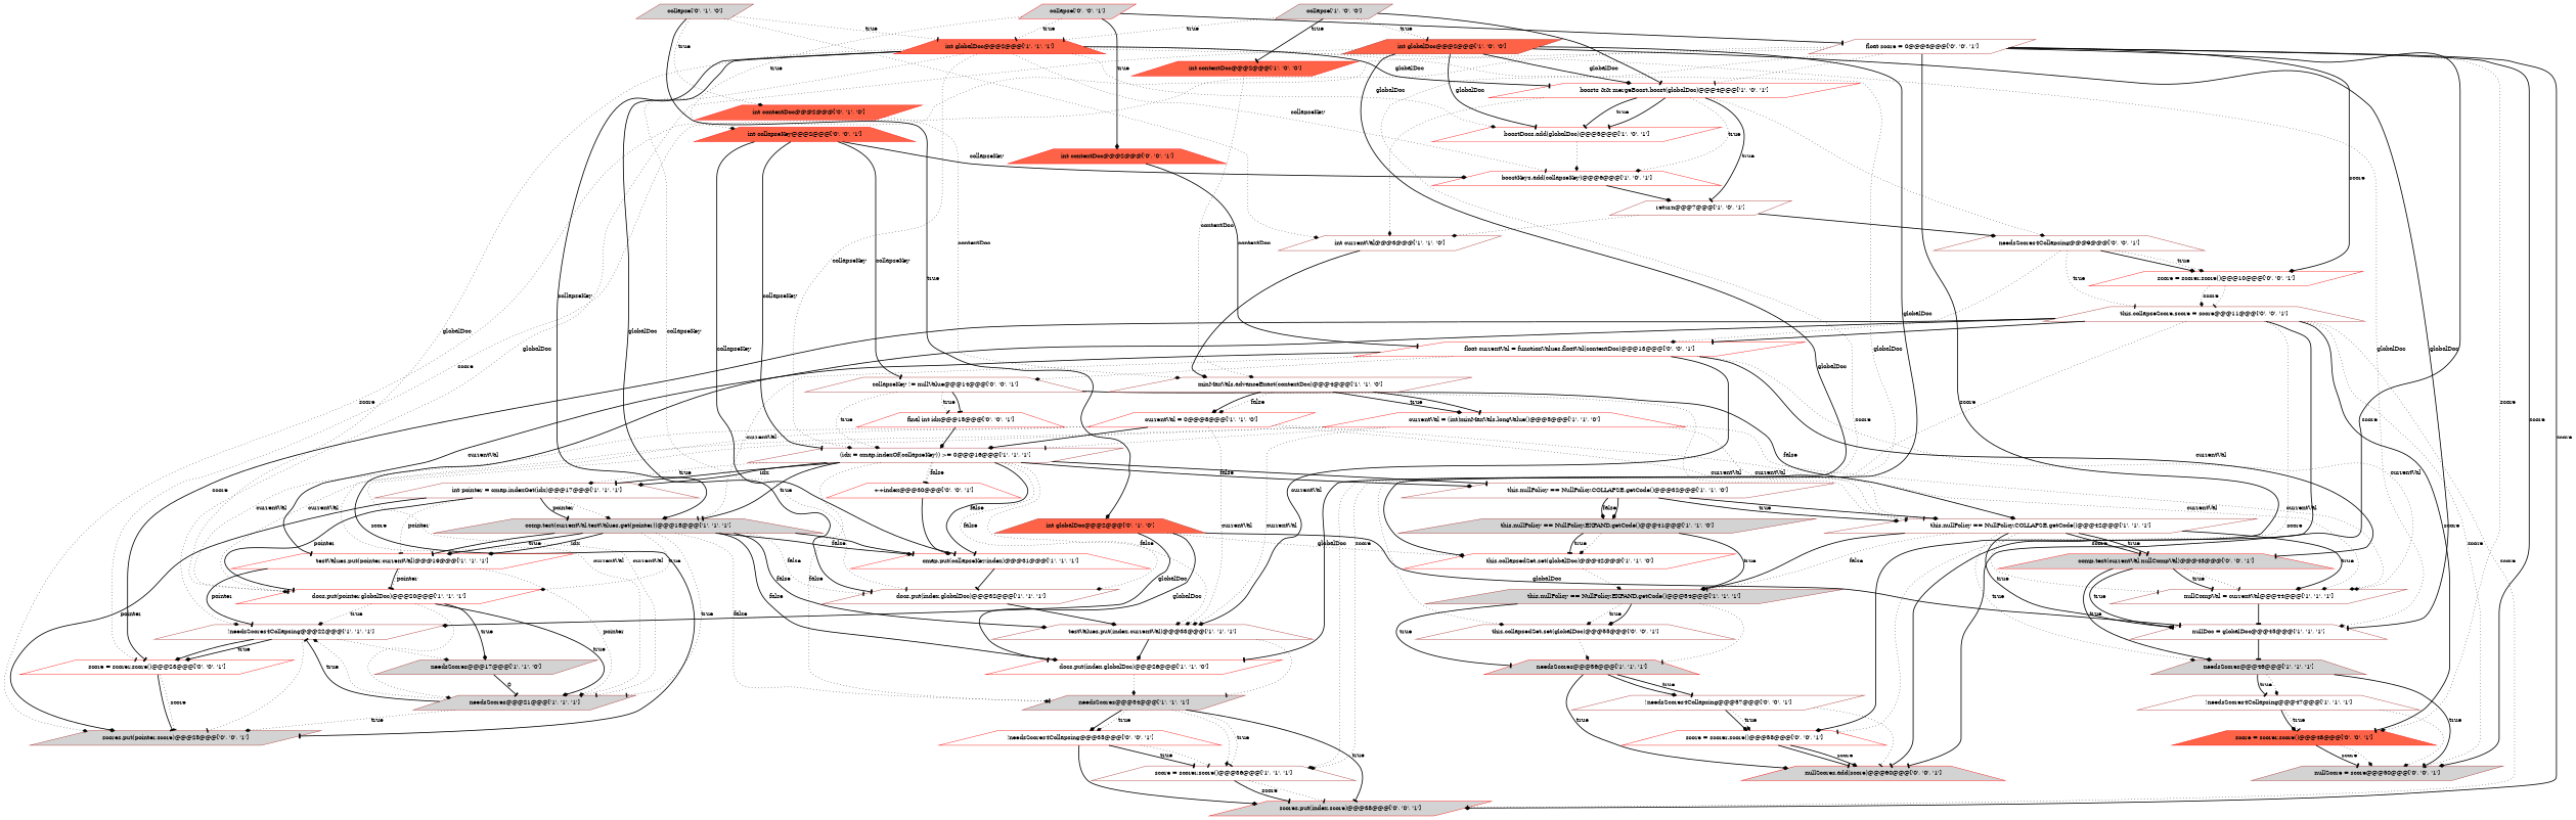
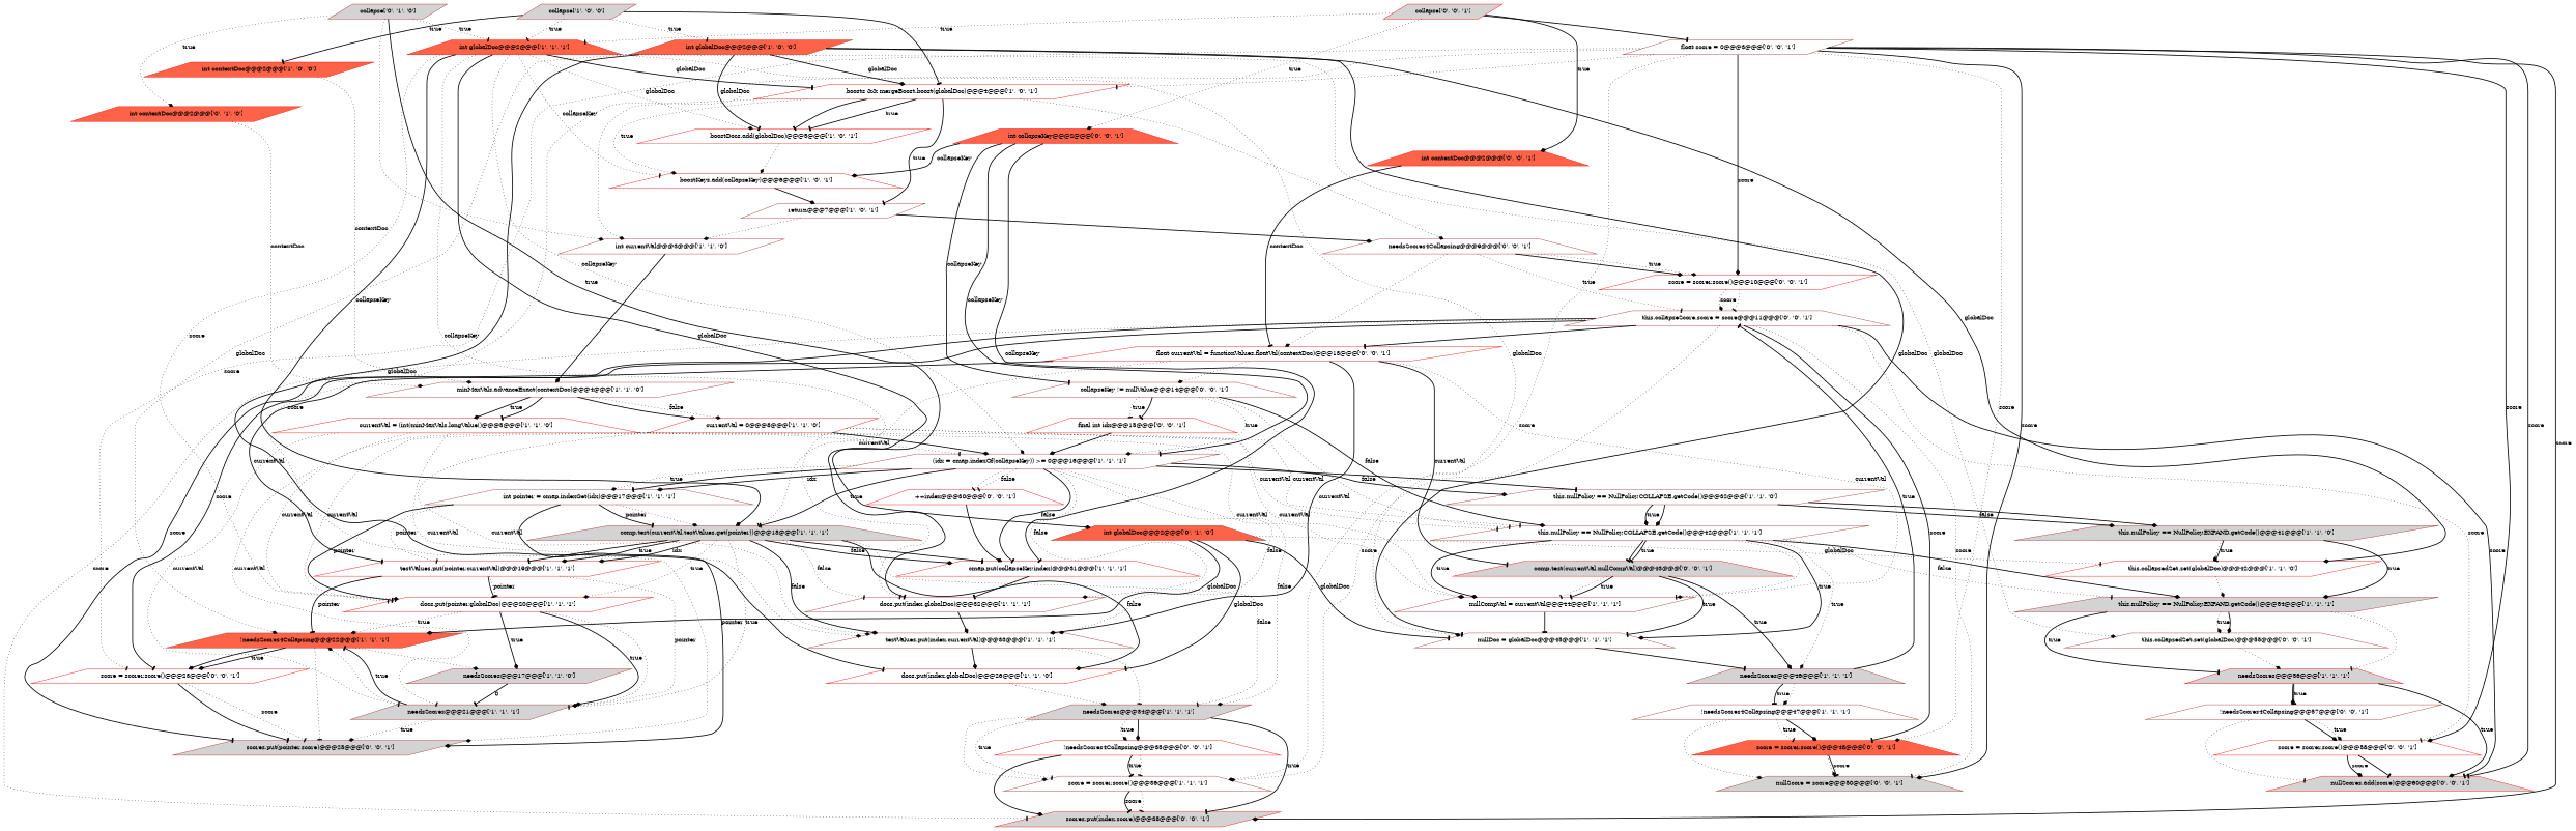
  digraph {
    node [color=brown fillcolor=white shape=parallelogram style=filled]
    edge [arrowhead=diamond style=bold]
    n1 [label="this.collapseScore.score = score@@@11@@@['0', '0', '1']" shape=trapezium]
    n2 [color=red fillcolor=lightgray label="scores.put(index,score)@@@38@@@['0', '0', '1']"]
    n3 [color=red fillcolor=lightgray label="nullScores.add(score)@@@60@@@['0', '0', '1']" shape=trapezium]
-   n4 [fillcolor=lightgray label="nullScore = score@@@50@@@['0', '0', '1']"]
+   n4 [fillcolor=lightgray label="nullScore = score@@@50@@@['0', '0', '1']" shape=trapezium]
    n5 [color=red fillcolor=tomato label="score = scorer.score()@@@48@@@['0', '0', '1']" shape=trapezium]
    n6 [fillcolor=lightgray label="scores.put(pointer,score)@@@25@@@['0', '0', '1']"]
    n7 [color=red label="float currentVal = functionValues.floatVal(contextDoc)@@@13@@@['0', '0', '1']"]
    n8 [color=red label="score = scorer.score()@@@58@@@['0', '0', '1']" shape=trapezium]
    n9 [label="score = scorer.score()@@@36@@@['1', '1', '1']" shape=trapezium]
    n10 [color=red label="score = scorer.score()@@@23@@@['0', '0', '1']"]
    n11 [color=red fillcolor=lightgray label="comp.test(currentVal,nullCompVal)@@@43@@@['0', '0', '1']" shape=trapezium]
    n12 [label="nullCompVal = currentVal@@@44@@@['1', '1', '1']"]
    n13 [label="collapseKey != nullValue@@@14@@@['0', '0', '1']" shape=trapezium]
    n14 [fillcolor=lightgray label="comp.test(currentVal,testValues.get(pointer))@@@18@@@['1', '1', '1']" shape=trapezium]
    n15 [color=red label="testValues.put(pointer,currentVal)@@@19@@@['1', '1', '1']"]
    n16 [label="testValues.put(index,currentVal)@@@33@@@['1', '1', '1']" shape=trapezium]
    n17 [color=red label="++index@@@30@@@['0', '0', '1']" shape=trapezium]
    n18 [color=red label="cmap.put(collapseKey,index)@@@31@@@['1', '1', '1']" shape=trapezium]
    n19 [label="docs.put(index,globalDoc)@@@32@@@['1', '1', '1']"]
    n20 [fillcolor=lightgray label="collapse['1', '0', '0']"]
    n21 [color=red label="boosts && mergeBoost.boost(globalDoc)@@@4@@@['1', '0', '1']"]
    n22 [fillcolor=tomato label="int globalDoc@@@2@@@['1', '0', '0']"]
    n23 [color=red fillcolor=tomato label="int contextDoc@@@2@@@['1', '0', '0']"]
    n24 [color=red fillcolor=tomato label="int globalDoc@@@2@@@['1', '1', '1']" shape=trapezium]
    n25 [label="needsScores4Collapsing@@@9@@@['0', '0', '1']" shape=trapezium]
    n26 [color=red label="boostDocs.add(globalDoc)@@@5@@@['1', '0', '1']"]
    n27 [color=red label="boostKeys.add(collapseKey)@@@6@@@['1', '0', '1']" shape=trapezium]
    n28 [label="return@@@7@@@['1', '0', '1']"]
    n29 [label="int currentVal@@@3@@@['1', '1', '0']"]
-   n30 [label="!needsScores4Collapsing@@@22@@@['1', '1', '1']"]
+   n30 [fillcolor=tomato label="!needsScores4Collapsing@@@22@@@['1', '1', '1']"]
    n31 [label="nullDoc = globalDoc@@@45@@@['1', '1', '1']" shape=trapezium]
    n32 [color=red label="docs.put(index,globalDoc)@@@26@@@['1', '1', '0']"]
    n33 [color=red label="this.collapsedSet.set(globalDoc)@@@42@@@['1', '1', '0']"]
    n34 [label="minMaxVals.advanceExact(contextDoc)@@@4@@@['1', '1', '0']"]
    n35 [label="this.collapsedSet.set(globalDoc)@@@55@@@['0', '0', '1']" shape=trapezium]
    n36 [color=red label="docs.put(pointer,globalDoc)@@@20@@@['1', '1', '1']"]
    n37 [label="(idx = cmap.indexOf(collapseKey)) >= 0@@@16@@@['1', '1', '1']"]
    n38 [color=red fillcolor=lightgray label="collapse['0', '0', '1']"]
    n39 [color=red fillcolor=tomato label="int collapseKey@@@2@@@['0', '0', '1']" shape=trapezium]
    n40 [label="float score = 0@@@3@@@['0', '0', '1']"]
    n41 [color=red fillcolor=tomato label="int contextDoc@@@2@@@['0', '0', '1']" shape=trapezium]
    n42 [color=red label="score = scorer.score()@@@10@@@['0', '0', '1']"]
    n43 [fillcolor=lightgray label="needsScores@@@17@@@['1', '1', '0']"]
    n44 [fillcolor=lightgray label="needsScores@@@21@@@['1', '1', '1']"]
    n45 [label="this.nullPolicy == NullPolicy.COLLAPSE.getCode()@@@32@@@['1', '1', '0']"]
    n46 [label="this.nullPolicy == NullPolicy.COLLAPSE.getCode()@@@42@@@['1', '1', '1']"]
    n47 [fillcolor=lightgray label="this.nullPolicy == NullPolicy.EXPAND.getCode()@@@41@@@['1', '1', '0']"]
    n48 [fillcolor=lightgray label="this.nullPolicy == NullPolicy.EXPAND.getCode()@@@54@@@['1', '1', '1']"]
    n49 [fillcolor=lightgray label="needsScores@@@46@@@['1', '1', '1']" shape=trapezium]
    n50 [color=red fillcolor=lightgray label="needsScores@@@56@@@['1', '1', '1']" shape=trapezium]
    n51 [label="!needsScores4Collapsing@@@57@@@['0', '0', '1']"]
    n52 [label="!needsScores4Collapsing@@@47@@@['1', '1', '1']" shape=trapezium]
    n53 [color=red label="!needsScores4Collapsing@@@35@@@['0', '0', '1']" shape=trapezium]
    n54 [label="int pointer = cmap.indexGet(idx)@@@17@@@['1', '1', '1']" shape=trapezium]
    n55 [fillcolor=lightgray label="needsScores@@@34@@@['1', '1', '1']"]
    n56 [color=red label="final int idx@@@15@@@['0', '0', '1']" shape=trapezium]
    n57 [color=red label="currentVal = 0@@@8@@@['1', '1', '0']"]
    n58 [color=red fillcolor=tomato label="int contextDoc@@@2@@@['0', '1', '0']"]
    n59 [color=red label="currentVal = (int)minMaxVals.longValue()@@@5@@@['1', '1', '0']" shape=trapezium]
    n60 [fillcolor=tomato label="int globalDoc@@@2@@@['0', '1', '0']" shape=trapezium]
    n61 [fillcolor=lightgray label="collapse['0', '1', '0']"]
    n1 -> n2 [arrowhead=tee label=score style=dotted]
    n1 -> n3 [arrowhead=tee label=score]
    n1 -> n4 [arrowhead=tee label=score style=dotted]
    n1 -> n5 [arrowhead=tee label=score]
    n1 -> n6 [arrowhead=tee label=score]
    n1 -> n7 [arrowhead=tee]
    n1 -> n8 [arrowhead=tee label=score style=dotted]
    n1 -> n9 [label=score style=dotted]
    n1 -> n10 [arrowhead=tee label=score]
    n5 -> n4 [arrowhead=tee label=score]
    n5 -> n4 [style=dotted]
    n7 -> n11 [arrowhead=tee label=currentVal]
    n7 -> n12 [label=currentVal style=dotted]
    n7 -> n13 [style=dotted]
    n7 -> n14 [arrowhead=tee label=currentVal style=dotted]
    n7 -> n15 [arrowhead=tee label=currentVal]
    n7 -> n16 [label=currentVal]
    n8 -> n3 [arrowhead=tee]
    n8 -> n3 [label=score]
    n9 -> n2 [arrowhead=tee style=dotted]
    n9 -> n2 [arrowhead=tee label=score]
    n10 -> n6 [arrowhead=tee label=score style=dotted]
    n10 -> n6 [arrowhead=tee]
    n11 -> n12 [arrowhead=tee style=dotted]
    n11 -> n12 [arrowhead=tee label=true]
    n11 -> n31 [arrowhead=tee label=true]
    n11 -> n49 [label=true]
    n12 -> n31 [arrowhead=tee]
    n13 -> n37 [label=true style=dotted]
    n13 -> n46 [arrowhead=tee style=dotted]
    n13 -> n46 [label=false]
    n13 -> n56 [arrowhead=tee]
    n13 -> n56 [arrowhead=tee label=true style=dotted]
    n14 -> n15 [label=true]
    n14 -> n15 [label=idx]
    n14 -> n15 [arrowhead=tee]
    n14 -> n16 [label=false]
    n14 -> n18 [arrowhead=tee]
    n14 -> n18 [label=false]
    n14 -> n19 [arrowhead=tee label=false style=dotted]
    n14 -> n32 [label=false]
    n14 -> n36 [label=true style=dotted]
    n14 -> n44 [arrowhead=tee label=true style=dotted]
    n14 -> n55 [arrowhead=tee label=false style=dotted]
    n15 -> n30 [arrowhead=tee label=pointer]
    n15 -> n36 [arrowhead=tee]
    n15 -> n36 [arrowhead=tee label=pointer style=dotted]
    n15 -> n44 [label=pointer style=dotted]
    n16 -> n32
    n16 -> n55 [arrowhead=tee style=dotted]
    n17 -> n18
    n18 -> n19 [arrowhead=tee]
    n19 -> n16
    n20 -> n21 [arrowhead=tee]
    n20 -> n22 [arrowhead=tee label=true style=dotted]
    n20 -> n23 [arrowhead=tee label=true]
    n20 -> n24 [arrowhead=tee label=true style=dotted]
    n21 -> n25 [style=dotted]
    n21 -> n26 [arrowhead=tee label=true]
    n21 -> n26 [arrowhead=tee]
    n21 -> n27 [label=true style=dotted]
    n21 -> n28 [arrowhead=tee label=true]
    n21 -> n29 [style=dotted]
    n22 -> n21 [label=globalDoc]
    n22 -> n26 [arrowhead=tee label=globalDoc]
    n22 -> n30 [label=globalDoc style=dotted]
    n22 -> n31 [arrowhead=tee label=globalDoc]
    n22 -> n32 [arrowhead=tee label=globalDoc]
    n22 -> n33 [label=globalDoc]
    n23 -> n34 [label=contextDoc style=dotted]
    n24 -> n14 [label=collapseKey]
    n24 -> n19 [arrowhead=tee label=globalDoc]
    n24 -> n19 [arrowhead=tee label=collapseKey style=dotted]
    n24 -> n21 [arrowhead=tee label=globalDoc]
    n24 -> n26 [label=globalDoc style=dotted]
    n24 -> n27 [arrowhead=tee label=collapseKey style=dotted]
    n24 -> n31 [label=globalDoc style=dotted]
    n24 -> n35 [label=globalDoc style=dotted]
-   n24 -> n36 [arrowhead=tee label=globalDoc style=dotted]
+   n24 -> n36 [arrowhead=tee label=score style=dotted]
    n24 -> n37 [label=collapseKey style=dotted]
    n25 -> n1 [arrowhead=tee label=true style=dotted]
    n25 -> n7 [style=dotted]
    n25 -> n42
    n25 -> n42 [label=true style=dotted]
    n26 -> n27 [style=dotted]
    n27 -> n28
    n28 -> n25
    n28 -> n29 [style=dotted]
    n29 -> n34
    n30 -> n6 [arrowhead=tee style=dotted]
    n30 -> n10 [label=true]
    n30 -> n10
    n30 -> n43 [style=dotted]
    n31 -> n49 [arrowhead=tee]
    n32 -> n55 [style=dotted]
    n33 -> n48 [style=dotted]
    n34 -> n57 [label=false style=dotted]
    n34 -> n57
    n34 -> n59 [label=true]
    n34 -> n59 [arrowhead=tee]
    n35 -> n50 [style=dotted]
    n36 -> n30 [label=true style=dotted]
    n36 -> n43 [label=true]
    n36 -> n44 [label=true]
    n36 -> n44 [style=dotted]
    n37 -> n14 [arrowhead=tee label=true]
    n37 -> n16 [label=false style=dotted]
    n37 -> n17 [arrowhead=tee label=false style=dotted]
    n37 -> n17 [arrowhead=tee style=dotted]
    n37 -> n18 [arrowhead=tee label=false]
    n37 -> n19 [label=false style=dotted]
    n37 -> n45 [arrowhead=tee]
    n37 -> n45 [label=false]
    n37 -> n54 [arrowhead=tee]
    n37 -> n54 [label=idx]
    n37 -> n54 [label=true style=dotted]
    n37 -> n55 [label=false style=dotted]
    n38 -> n24 [arrowhead=tee label=true style=dotted]
    n38 -> n39 [label=true style=dotted]
    n38 -> n40 [arrowhead=tee]
    n38 -> n41 [label=true]
    n39 -> n13 [arrowhead=tee label=collapseKey]
    n39 -> n18 [arrowhead=tee label=collapseKey]
    n39 -> n27 [label=collapseKey]
    n39 -> n37 [arrowhead=tee label=collapseKey]
    n40 -> n2 [label=score]
    n40 -> n3 [arrowhead=tee label=score]
    n40 -> n4 [label=score]
    n40 -> n5 [label=score style=dotted]
    n40 -> n6 [label=score style=dotted]
    n40 -> n8 [label=score]
    n40 -> n9 [label=score style=dotted]
    n40 -> n10 [arrowhead=tee label=score style=dotted]
    n40 -> n21 [arrowhead=tee style=dotted]
    n40 -> n42 [label=score]
    n41 -> n7 [arrowhead=tee label=contextDoc]
    n42 -> n1 [arrowhead=tee style=dotted]
    n42 -> n1 [label=score style=dotted]
    n43 -> n44 [arrowhead=tee label=0]
    n44 -> n6 [label=true style=dotted]
    n44 -> n30 [arrowhead=tee label=true]
    n44 -> n30 [style=dotted]
    n45 -> n46
    n45 -> n46 [label=true]
    n45 -> n47 [label=false]
    n45 -> n47
    n46 -> n11 [arrowhead=tee]
    n46 -> n11 [arrowhead=tee label=true]
    n46 -> n12 [arrowhead=tee style=dotted]
    n46 -> n12 [label=true]
    n46 -> n31 [label=true]
    n46 -> n48
    n46 -> n48 [arrowhead=tee label=false style=dotted]
    n46 -> n49 [label=true style=dotted]
    n47 -> n33 [style=dotted]
    n47 -> n33 [arrowhead=tee label=true]
    n47 -> n48 [label=true]
    n48 -> n35 [label=true style=dotted]
    n48 -> n35
    n48 -> n50 [arrowhead=tee style=dotted]
    n48 -> n50 [arrowhead=tee label=true]
-   n49 -> n4 [arrowhead=tee label=true]
+   n49 -> n1 [arrowhead=tee label=true]
    n49 -> n52 [arrowhead=tee label=true]
    n49 -> n52 [style=dotted]
    n50 -> n3 [label=true]
    n50 -> n51 [arrowhead=tee label=true]
    n50 -> n51
    n51 -> n3 [arrowhead=tee style=dotted]
    n51 -> n8
    n51 -> n8 [label=true style=dotted]
    n52 -> n4 [style=dotted]
    n52 -> n5
    n52 -> n5 [arrowhead=tee label=true style=dotted]
    n53 -> n2
    n53 -> n9 [arrowhead=tee label=true]
    n53 -> n9 [arrowhead=tee style=dotted]
    n54 -> n6 [label=pointer]
    n54 -> n14 [style=dotted]
    n54 -> n14 [arrowhead=tee label=pointer]
    n54 -> n15 [arrowhead=tee label=pointer style=dotted]
    n54 -> n36 [arrowhead=tee label=pointer]
    n55 -> n2 [arrowhead=tee label=true]
    n55 -> n9 [style=dotted]
    n55 -> n9 [arrowhead=tee label=true style=dotted]
    n55 -> n53 [label=true style=dotted]
    n55 -> n53
    n56 -> n37
    n57 -> n12 [label=currentVal style=dotted]
    n57 -> n16 [label=currentVal style=dotted]
    n57 -> n36 [arrowhead=tee label=currentVal style=dotted]
    n57 -> n37
    n57 -> n44 [arrowhead=tee label=currentVal style=dotted]
    n57 -> n46 [arrowhead=tee label=currentVal style=dotted]
    n58 -> n34 [label=contextDoc style=dotted]
    n59 -> n12 [label=currentVal style=dotted]
    n59 -> n16 [label=currentVal style=dotted]
    n59 -> n36 [label=currentVal style=dotted]
    n59 -> n37 [arrowhead=tee style=dotted]
    n59 -> n44 [arrowhead=tee label=currentVal style=dotted]
    n59 -> n46 [arrowhead=tee label=currentVal style=dotted]
    n60 -> n30 [label=globalDoc]
    n60 -> n31 [arrowhead=tee label=globalDoc]
    n60 -> n32 [arrowhead=tee label=globalDoc]
    n60 -> n33 [arrowhead=tee label=globalDoc style=dotted]
    n61 -> n24 [arrowhead=tee label=true style=dotted]
    n61 -> n29 [style=dotted]
    n61 -> n58 [label=true style=dotted]
    n61 -> n60 [label=true]
  }
